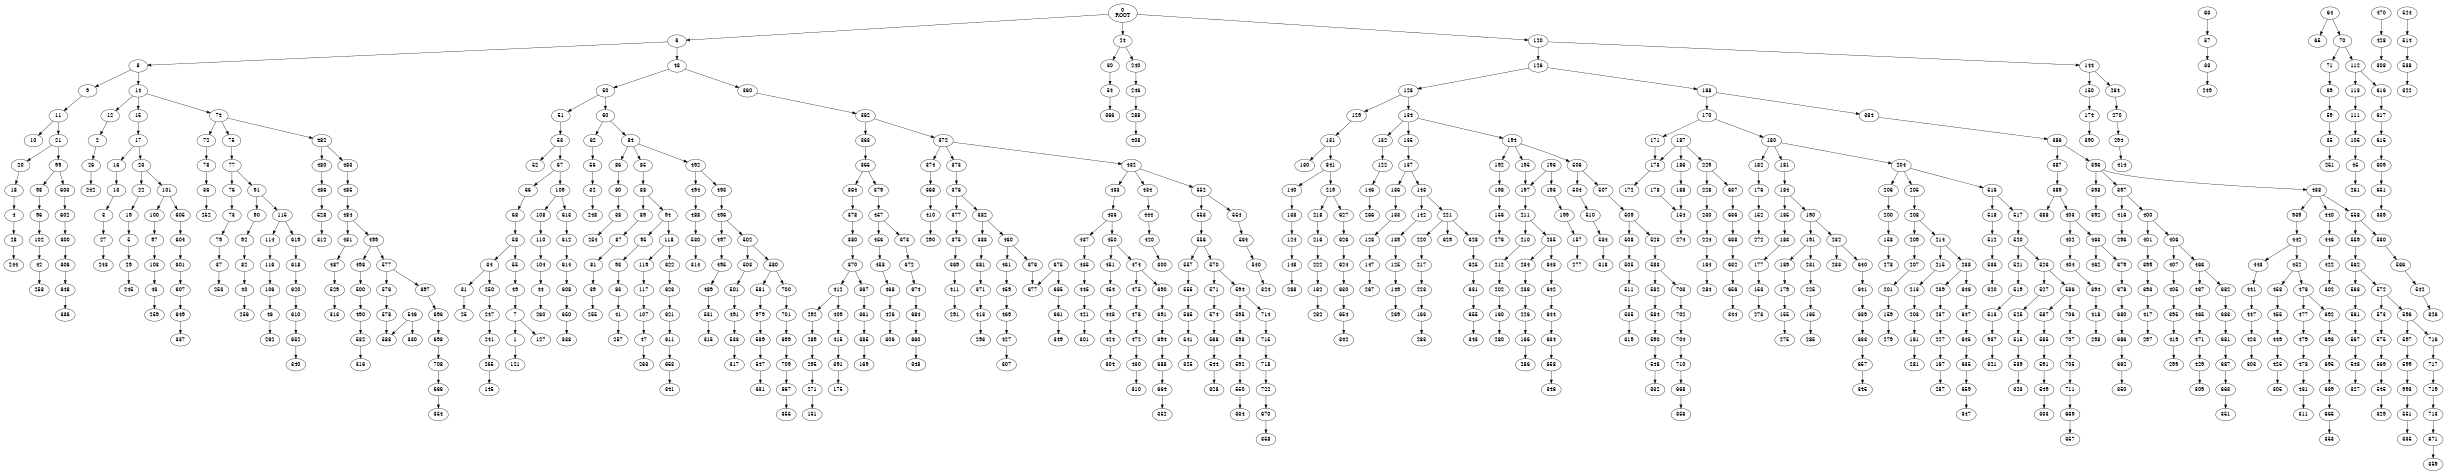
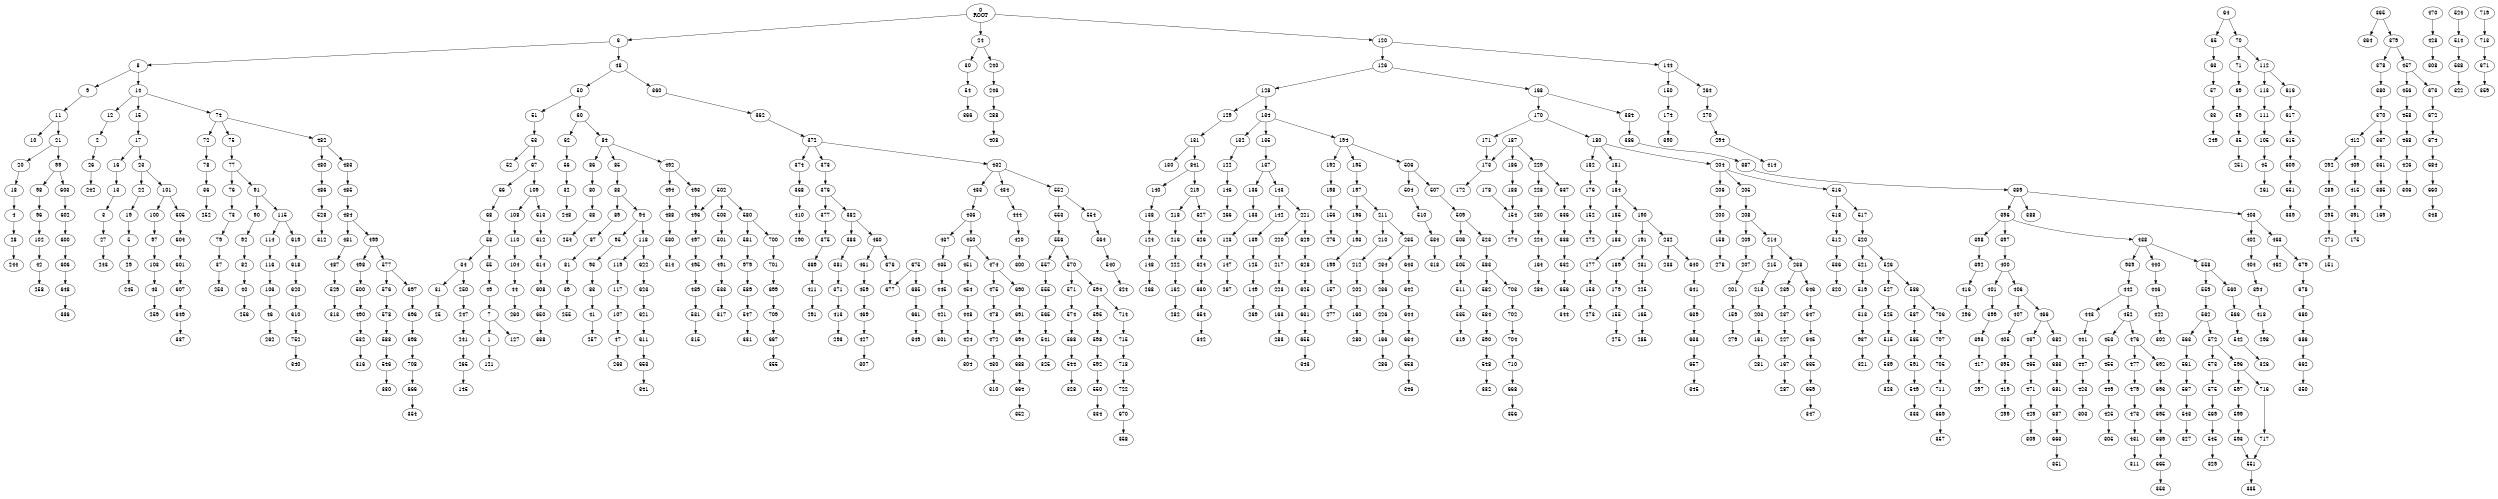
  digraph {
    fontname="DejaVu Serif"
    rankdir=TB
    node [fontname="DejaVu Serif"]
    edge [fontname="DejaVu Serif"]
    n1 [label="0\nROOT"]
    6
    24
    120
    8
    48
    30
    240
    126
    144
    7
    1
    127
    121
    12
    2
    26
    242
    13
    3
    27
    243
    18
    4
    28
    244
    19
    5
    29
    245
    9
    14
    50
    360
    49
    11
    15
    74
    10
    21
    20
    99
    17
    72
    75
    482
    16
    23
    22
    101
    98
    603
    100
    605
    54
    246
    31
    25
    366
    34
    250
    247
    56
    32
    248
    57
    33
    249
    58
    55
    59
    35
    251
    78
    36
    252
    79
    37
    253
    80
    38
    254
    81
    39
    255
    82
    40
    256
    83
    41
    257
    102
    42
    258
    103
    43
    259
    104
    44
    260
    105
    45
    261
    106
    46
    262
    107
    47
    263
    51
    60
    362
    53
    62
    84
    52
    67
    66
    109
    63
    68
    69
    86
    85
    492
    64
    65
    70
    71
    112
    108
    613
    113
    616
    77
    480
    483
    76
    73
    91
    90
    115
    87
    92
    93
    88
    494
    493
    89
    94
    95
    118
    114
    619
    119
    622
    96
    97
    602
    604
    110
    111
    116
    117
    612
    617
    618
    623
    128
    168
    150
    264
    132
    122
    146
    266
    133
    123
    147
    267
    138
    124
    148
    268
    139
    125
    149
    269
    129
    134
    170
    384
    131
    135
    194
    130
    n197 [label=841]
    140
    219
    137
    192
    195
    506
    136
    143
    142
    221
    218
    627
    220
    629
    174
    270
    265
    145
    390
    271
    151
    176
    152
    272
    177
    153
    273
    178
    154
    274
    179
    155
    275
    198
    156
    276
    199
    157
    277
    200
    158
    278
    201
    159
    279
    202
    160
    280
    203
    161
    281
    222
    162
    282
    223
    163
    283
    224
    164
    284
    225
    165
    285
    226
    166
    286
    227
    167
    287
    171
    180
    386
    385
    169
    173
    182
    181
    204
    172
    187
    186
    229
    391
    175
    183
    188
    189
    184
    206
    205
    516
    185
    190
    191
    232
    228
    637
    231
    233
    640
    197
    504
    507
    196
    193
    211
    210
    235
    207
    212
    213
    208
    518
    517
    209
    214
    215
    238
    234
    643
    239
    646
    216
    217
    626
    628
    230
    236
    237
    636
    641
    642
    647
    288
    241
    408
    294
    414
    295
    292
    289
    410
    290
    411
    291
    412
    409
    415
    413
    293
    416
    296
    417
    297
    418
    298
    419
    299
    420
    300
    421
    301
    422
    302
    423
    303
    424
    304
    425
    305
    426
    306
    427
    307
    428
    308
    429
    309
    430
    310
    431
    311
    528
    312
    529
    313
    530
    314
    531
    315
    532
    316
    533
    317
    534
    318
    535
    319
    536
    320
    n398 [label=937]
    321
    538
    322
    539
    323
    540
    324
    541
    325
    542
    326
    543
    327
    544
    328
    545
    329
    546
    330
    547
    331
    548
    332
    549
    333
    550
    334
    551
    335
    648
    336
    649
    337
    650
    338
    651
    339
-   652
+   652 [label=752]
    340
    653
    341
    654
    342
    655
    343
    656
    344
    657
    345
    658
    346
    659
    347
    660
    348
    661
    349
    662
    350
    663
    351
    664
    352
    665
    353
    666
    354
    667
    355
    668
    356
    669
    357
    670
    358
    671
    359
-   363
    372
    367
    361
    365
    374
    373
    432
    364
    379
    378
    457
    370
    368
    375
    369
    380
    381
    371
    376
    433
    434
    552
    377
    382
    383
    460
    456
    673
    461
    676
    387
    396
    389
    398
    397
    438
    388
    403
    402
    463
    392
    399
    393
    404
    394
    405
    395
    400
    n525 [label=939]
    440
    558
    401
    406
    407
    466
    462
    679
    467
    682
    444
    445
    446
    447
    448
    449
    468
    469
    470
    471
    472
    473
    436
    553
    554
    437
    450
    435
    451
    474
    442
    559
    560
    443
    452
    441
    453
    476
    454
    455
    475
    690
    477
    692
    458
    672
    459
    677
    678
    465
    683
    478
    479
    691
    693
    486
    485
    484
    481
    499
    487
    498
    577
    488
    495
    489
    500
    490
    501
    491
    496
    497
    502
    503
    580
    576
    697
    581
    700
    510
    509
    508
    505
    511
    523
    583
    512
    519
    513
    524
    514
    525
    515
    520
    521
    526
    527
    586
    582
    703
    587
    706
    564
    565
    566
    567
    568
    569
    588
    589
    590
    591
    592
-   593 [label=993]
+   593
    556
    557
    570
    555
    571
    594
    562
    563
    572
    561
    573
    596
    574
    575
    595
    714
    597
    716
    578
    696
    n660 [label=979]
    701
    584
    702
    585
    707
    598
    599
    715
    717
    600
    606
    601
    607
    614
    608
    615
    609
    620
    610
    621
    611
    624
    630
    625
    631
    638
    632
    639
    633
    644
    634
    645
    635
    684
    685
    686
    687
    688
    689
    708
    709
    710
    711
    n704 [label=722]
    713
    674
    675
    680
    681
    694
    695
    698
    699
    704
    705
    718
    719
    n1 -> 6
    n1 -> 24
    n1 -> 120
    6 -> 8
    6 -> 48
    24 -> 30
    24 -> 240
    120 -> 126
    120 -> 144
    8 -> 9
    8 -> 14
    48 -> 50
    48 -> 360
    30 -> 54
    240 -> 246
    126 -> 128
    126 -> 168
    144 -> 150
    144 -> 264
    7 -> 1
    7 -> 127
    1 -> 121
    12 -> 2
    2 -> 26
    26 -> 242
    13 -> 3
    3 -> 27
    27 -> 243
    18 -> 4
    4 -> 28
    28 -> 244
    19 -> 5
    5 -> 29
    29 -> 245
    9 -> 11
    14 -> 12
    14 -> 15
    14 -> 74
    50 -> 51
    50 -> 60
    360 -> 362
    49 -> 7
    11 -> 10
    11 -> 21
    15 -> 17
    74 -> 72
    74 -> 75
    74 -> 482
    21 -> 20
    21 -> 99
    20 -> 18
    99 -> 98
    99 -> 603
    17 -> 16
    17 -> 23
    72 -> 78
    75 -> 77
    482 -> 480
    482 -> 483
    16 -> 13
    23 -> 22
    23 -> 101
    22 -> 19
    101 -> 100
    101 -> 605
    98 -> 96
    603 -> 602
    100 -> 97
    605 -> 604
    54 -> 366
    246 -> 288
    31 -> 25
    34 -> 31
    34 -> 250
    250 -> 247
    247 -> 241
    56 -> 32
    32 -> 248
    57 -> 33
    33 -> 249
    58 -> 34
    58 -> 55
    55 -> 49
    59 -> 35
    35 -> 251
    78 -> 36
    36 -> 252
    79 -> 37
    37 -> 253
    80 -> 38
    38 -> 254
    81 -> 39
    39 -> 255
    82 -> 40
    40 -> 256
    83 -> 41
    41 -> 257
    102 -> 42
    42 -> 258
    103 -> 43
    43 -> 259
    104 -> 44
    44 -> 260
    105 -> 45
    45 -> 261
    106 -> 46
    46 -> 262
    107 -> 47
    47 -> 263
    51 -> 53
    60 -> 62
    60 -> 84
-   362 -> 363
    362 -> 372
    53 -> 52
    53 -> 67
    62 -> 56
    84 -> 86
    84 -> 85
    84 -> 492
    67 -> 66
    67 -> 109
    66 -> 68
    109 -> 108
    109 -> 613
    63 -> 57
    68 -> 58
    69 -> 59
    86 -> 80
    85 -> 88
    492 -> 494
    492 -> 493
    64 -> 65
    64 -> 70
+   65 -> 63
    70 -> 71
    70 -> 112
    71 -> 69
    112 -> 113
    112 -> 616
    108 -> 110
    613 -> 612
    113 -> 111
    616 -> 617
    77 -> 76
    77 -> 91
    480 -> 486
    483 -> 485
    76 -> 73
    73 -> 79
    91 -> 90
    91 -> 115
    90 -> 92
    115 -> 114
    115 -> 619
    87 -> 81
    92 -> 82
    93 -> 83
    88 -> 89
    88 -> 94
    494 -> 488
    493 -> 496
    89 -> 87
    94 -> 95
    94 -> 118
    95 -> 93
    118 -> 119
    118 -> 622
    114 -> 116
    619 -> 618
    119 -> 117
    622 -> 623
    96 -> 102
    97 -> 103
    602 -> 600
    604 -> 601
    110 -> 104
    111 -> 105
    116 -> 106
    117 -> 107
    612 -> 614
    617 -> 615
    618 -> 620
    623 -> 621
    128 -> 129
    128 -> 134
    168 -> 170
    168 -> 384
    150 -> 174
    264 -> 270
    132 -> 122
    122 -> 146
    146 -> 266
    133 -> 123
    123 -> 147
    147 -> 267
    138 -> 124
    124 -> 148
    148 -> 268
    139 -> 125
    125 -> 149
    149 -> 269
    129 -> 131
    134 -> 132
    134 -> 135
    134 -> 194
    170 -> 171
    170 -> 180
    384 -> 386
    131 -> 130
    131 -> n197
    135 -> 137
    194 -> 192
    194 -> 195
    194 -> 506
    n197 -> 140
    n197 -> 219
    140 -> 138
    219 -> 218
    219 -> 627
    137 -> 136
    137 -> 143
    192 -> 198
    195 -> 197
    506 -> 504
    506 -> 507
    136 -> 133
    143 -> 142
    143 -> 221
    142 -> 139
    221 -> 220
    221 -> 629
    218 -> 216
    627 -> 626
    220 -> 217
-   221 -> 628
+   629 -> 628
    174 -> 390
    270 -> 294
    265 -> 145
    271 -> 151
    176 -> 152
    152 -> 272
    177 -> 153
    153 -> 273
    178 -> 154
    154 -> 274
    179 -> 155
    155 -> 275
    198 -> 156
    156 -> 276
    199 -> 157
    157 -> 277
    200 -> 158
    158 -> 278
    201 -> 159
    159 -> 279
    202 -> 160
    160 -> 280
    203 -> 161
    161 -> 281
    222 -> 162
    162 -> 282
    223 -> 163
    163 -> 283
    224 -> 164
    164 -> 284
    225 -> 165
    165 -> 285
    226 -> 166
    166 -> 286
    227 -> 167
    167 -> 287
    171 -> 173
    180 -> 182
    180 -> 181
    180 -> 204
    386 -> 387
-   386 -> 396
+   389 -> 396
    385 -> 169
    173 -> 172
    182 -> 176
    181 -> 184
    204 -> 206
    204 -> 205
    204 -> 516
    187 -> 173
    187 -> 186
    187 -> 229
    186 -> 188
    229 -> 228
    229 -> 637
    391 -> 175
    183 -> 177
    188 -> 154
    189 -> 179
    184 -> 185
    184 -> 190
    206 -> 200
    205 -> 208
    516 -> 518
    516 -> 517
    185 -> 183
    190 -> 191
    190 -> 232
    191 -> 189
    191 -> 231
    232 -> 233
    232 -> 640
    228 -> 230
    637 -> 636
    231 -> 225
    640 -> 641
-   196 -> 197
+   197 -> 196
    197 -> 211
    504 -> 510
    507 -> 509
    196 -> 193
    193 -> 199
    211 -> 210
    211 -> 235
    210 -> 212
    235 -> 234
    235 -> 643
    207 -> 201
    212 -> 202
    213 -> 203
    208 -> 209
    208 -> 214
    518 -> 512
    517 -> 520
    209 -> 207
    214 -> 215
    214 -> 238
    215 -> 213
    238 -> 239
    238 -> 646
    234 -> 236
    643 -> 642
    239 -> 237
    646 -> 647
    216 -> 222
    217 -> 223
    626 -> 624
    628 -> 625
    230 -> 224
    236 -> 226
    237 -> 227
    636 -> 638
    641 -> 639
    642 -> 644
    647 -> 645
    288 -> 408
    241 -> 265
    294 -> 414
    295 -> 271
    292 -> 289
    289 -> 295
    410 -> 290
    411 -> 291
    412 -> 292
    412 -> 409
    409 -> 415
    415 -> 391
    413 -> 293
    416 -> 296
    417 -> 297
    418 -> 298
    419 -> 299
    420 -> 300
    421 -> 301
    422 -> 302
    423 -> 303
    424 -> 304
    425 -> 305
    426 -> 306
    427 -> 307
    428 -> 308
    429 -> 309
    430 -> 310
    431 -> 311
    528 -> 312
    529 -> 313
    530 -> 314
    531 -> 315
    532 -> 316
    533 -> 317
    534 -> 318
    535 -> 319
    536 -> 320
    n398 -> 321
    538 -> 322
    539 -> 323
    540 -> 324
    541 -> 325
    542 -> 326
    543 -> 327
    544 -> 328
    545 -> 329
    546 -> 330
    547 -> 331
    548 -> 332
    549 -> 333
    550 -> 334
    551 -> 335
    648 -> 336
    649 -> 337
    650 -> 338
    651 -> 339
    652 -> 340
    653 -> 341
    654 -> 342
    655 -> 343
    656 -> 344
    657 -> 345
    658 -> 346
    659 -> 347
    660 -> 348
    661 -> 349
    662 -> 350
    663 -> 351
    664 -> 352
    665 -> 353
    666 -> 354
    667 -> 355
    668 -> 356
    669 -> 357
    670 -> 358
    671 -> 359
-   363 -> 365
    372 -> 374
    372 -> 373
    372 -> 432
    367 -> 361
    361 -> 385
    365 -> 364
    365 -> 379
    374 -> 368
    373 -> 376
    432 -> 433
    432 -> 434
    432 -> 552
-   364 -> 378
+   379 -> 378
    379 -> 457
    378 -> 380
    457 -> 456
    457 -> 673
    370 -> 412
    370 -> 367
    368 -> 410
    375 -> 369
    369 -> 411
    380 -> 370
    381 -> 371
    371 -> 413
    376 -> 377
    376 -> 382
    433 -> 436
    434 -> 444
    552 -> 553
    552 -> 554
    377 -> 375
    382 -> 383
    382 -> 460
    383 -> 381
    460 -> 461
    460 -> 676
    456 -> 458
    673 -> 672
    461 -> 459
    676 -> 677
    387 -> 389
    396 -> 398
    396 -> 397
    396 -> 438
    389 -> 388
    389 -> 403
    398 -> 392
    397 -> 400
    438 -> n525
    438 -> 440
    438 -> 558
    403 -> 402
    403 -> 463
    402 -> 404
    463 -> 462
    463 -> 679
-   397 -> 416
+   392 -> 416
    399 -> 393
    393 -> 417
    404 -> 394
    394 -> 418
    405 -> 395
    395 -> 419
    400 -> 401
    400 -> 406
    n525 -> 442
    440 -> 446
    558 -> 559
    558 -> 560
    401 -> 399
    406 -> 407
    406 -> 466
    407 -> 405
    466 -> 467
    466 -> 682
    679 -> 678
    467 -> 465
    682 -> 683
    444 -> 420
    445 -> 421
    446 -> 422
    447 -> 423
    448 -> 424
    449 -> 425
    468 -> 426
    469 -> 427
    470 -> 428
    471 -> 429
    472 -> 430
    473 -> 431
    436 -> 437
    436 -> 450
    553 -> 556
    554 -> 564
    437 -> 435
    450 -> 451
    450 -> 474
    435 -> 445
    451 -> 454
    474 -> 475
    474 -> 690
    442 -> 443
    442 -> 452
    559 -> 562
    560 -> 566
    443 -> 441
    452 -> 453
    452 -> 476
    441 -> 447
    453 -> 455
    476 -> 477
    476 -> 692
    454 -> 448
    455 -> 449
    475 -> 478
    690 -> 691
    477 -> 479
    692 -> 693
    458 -> 468
    672 -> 674
    459 -> 469
    678 -> 680
    465 -> 471
    683 -> 681
    478 -> 472
    479 -> 473
    691 -> 694
    693 -> 695
    486 -> 528
    485 -> 484
    484 -> 481
    484 -> 499
    481 -> 487
    499 -> 498
    499 -> 577
    487 -> 529
    498 -> 500
    577 -> 576
    577 -> 697
    488 -> 530
    495 -> 489
    489 -> 531
    500 -> 490
    490 -> 532
    501 -> 491
    491 -> 533
    496 -> 497
-   496 -> 502
+   502 -> 496
    497 -> 495
    502 -> 503
    502 -> 580
    503 -> 501
    580 -> 581
    580 -> 700
    576 -> 578
    697 -> 696
    581 -> n660
    700 -> 701
    510 -> 534
    509 -> 508
    509 -> 523
    508 -> 505
    505 -> 511
    511 -> 535
    523 -> 583
    583 -> 582
    583 -> 703
    512 -> 536
    519 -> 513
    513 -> n398
    524 -> 514
    514 -> 538
    525 -> 515
    515 -> 539
    520 -> 521
    520 -> 526
    521 -> 519
    526 -> 527
    526 -> 586
    527 -> 525
    586 -> 587
    586 -> 706
    582 -> 584
    703 -> 702
    587 -> 585
    706 -> 707
    564 -> 540
    565 -> 541
    566 -> 542
    567 -> 543
    568 -> 544
    569 -> 545
-   546 -> 588
+   588 -> 546
    589 -> 547
    590 -> 548
    591 -> 549
    592 -> 550
    593 -> 551
    556 -> 557
    556 -> 570
    557 -> 555
    570 -> 571
    570 -> 594
    555 -> 565
    571 -> 574
    594 -> 595
    594 -> 714
    562 -> 563
    562 -> 572
    563 -> 561
    572 -> 573
    572 -> 596
    561 -> 567
    573 -> 575
    596 -> 597
    596 -> 716
    574 -> 568
    575 -> 569
    595 -> 598
    714 -> 715
    597 -> 599
    716 -> 717
    578 -> 588
    696 -> 698
    n660 -> 589
    701 -> 699
    584 -> 590
    702 -> 704
    585 -> 591
    707 -> 705
    598 -> 592
    599 -> 593
    715 -> 718
-   717 -> 719
+   717 -> 551
    600 -> 606
    606 -> 648
    601 -> 607
    607 -> 649
    614 -> 608
    608 -> 650
    615 -> 609
    609 -> 651
    620 -> 610
    610 -> 652
    621 -> 611
    611 -> 653
    624 -> 630
    630 -> 654
    625 -> 631
    631 -> 655
    638 -> 632
    632 -> 656
    639 -> 633
    633 -> 657
    644 -> 634
    634 -> 658
    645 -> 635
    635 -> 659
    684 -> 660
    685 -> 661
    686 -> 662
    687 -> 663
    688 -> 664
    689 -> 665
    708 -> 666
    709 -> 667
    710 -> 668
    711 -> 669
    n704 -> 670
    713 -> 671
    674 -> 684
    675 -> 677
    675 -> 685
    680 -> 686
    681 -> 687
    694 -> 688
    695 -> 689
    698 -> 708
    699 -> 709
    704 -> 710
    705 -> 711
    718 -> n704
    719 -> 713
  }
